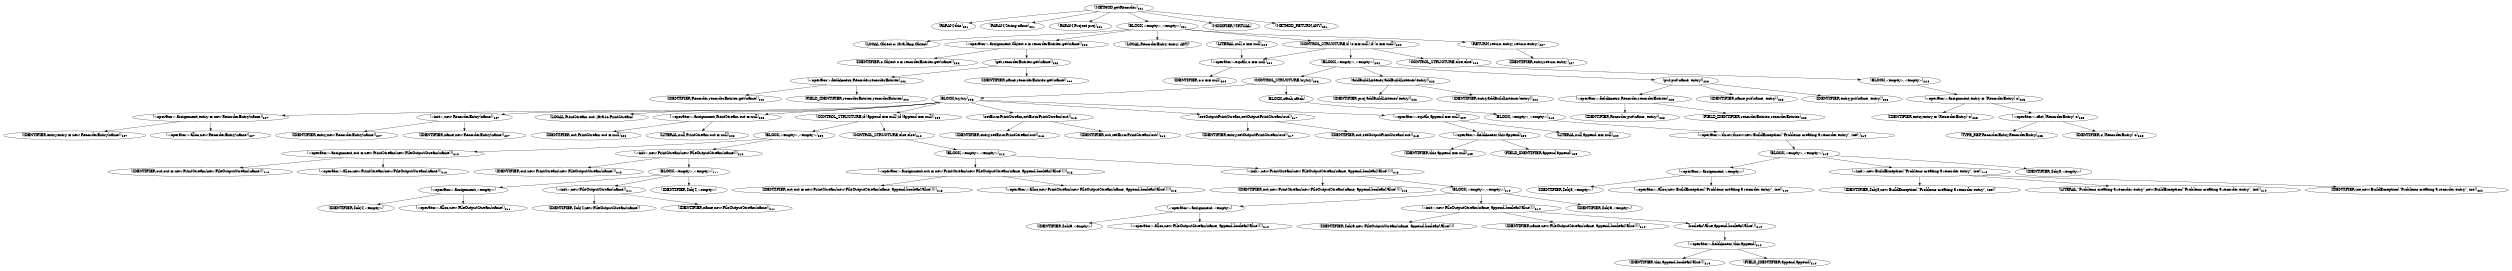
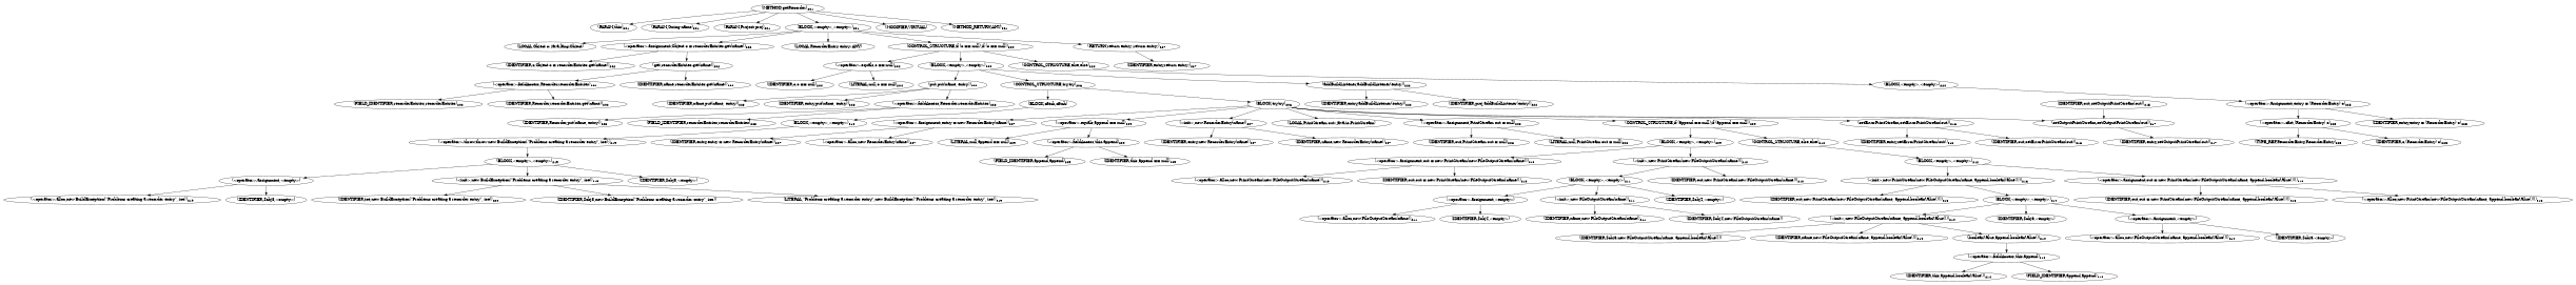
  digraph {
    n1 [label=<(METHOD,getRecorder)<SUB>201</SUB>>]
    n2 [label=<(PARAM,this)<SUB>201</SUB>>]
    n3 [label=<(PARAM,String name)<SUB>201</SUB>>]
    n4 [label=<(PARAM,Project proj)<SUB>201</SUB>>]
    n5 [label=<(BLOCK,&lt;empty&gt;,&lt;empty&gt;)<SUB>201</SUB>>]
    n6 [label=<(MODIFIER,VIRTUAL)>]
    n7 [label=<(METHOD_RETURN,ANY)<SUB>201</SUB>>]
    n8 [label=<(LOCAL,Object o: java.lang.Object)>]
    n9 [label=<(&lt;operator&gt;.assignment,Object o = recorderEntries.get(name))<SUB>202</SUB>>]
    n10 [label=<(LOCAL,RecorderEntry entry: ANY)>]
    n11 [label=<(CONTROL_STRUCTURE,if (o == null),if (o == null))<SUB>204</SUB>>]
    n12 [label=<(RETURN,return entry;,return entry;)<SUB>227</SUB>>]
    n13 [label=<(IDENTIFIER,o,Object o = recorderEntries.get(name))<SUB>202</SUB>>]
    n14 [label=<(get,recorderEntries.get(name))<SUB>202</SUB>>]
    n15 [label=<(&lt;operator&gt;.equals,o == null)<SUB>204</SUB>>]
    n16 [label=<(BLOCK,&lt;empty&gt;,&lt;empty&gt;)<SUB>204</SUB>>]
    n17 [label=<(CONTROL_STRUCTURE,else,else)<SUB>224</SUB>>]
    n18 [label=<(IDENTIFIER,entry,return entry;)<SUB>227</SUB>>]
    n19 [label=<(&lt;operator&gt;.fieldAccess,Recorder.recorderEntries)<SUB>202</SUB>>]
    n20 [label=<(IDENTIFIER,name,recorderEntries.get(name))<SUB>202</SUB>>]
    n21 [label=<(IDENTIFIER,Recorder,recorderEntries.get(name))<SUB>202</SUB>>]
    n22 [label=<(FIELD_IDENTIFIER,recorderEntries,recorderEntries)<SUB>202</SUB>>]
    n23 [label=<(IDENTIFIER,o,o == null)<SUB>204</SUB>>]
    n24 [label=<(LITERAL,null,o == null)<SUB>204</SUB>>]
    n25 [label=<(CONTROL_STRUCTURE,try,try)<SUB>206</SUB>>]
    n26 [label=<(addBuildListener,addBuildListener(entry))<SUB>222</SUB>>]
    n27 [label=<(put,put(name, entry))<SUB>223</SUB>>]
    n28 [label=<(BLOCK,&lt;empty&gt;,&lt;empty&gt;)<SUB>224</SUB>>]
    n29 [label=<(BLOCK,try,try)<SUB>206</SUB>>]
    n30 [label=<(BLOCK,catch,catch)>]
    n31 [label=<(IDENTIFIER,proj,addBuildListener(entry))<SUB>222</SUB>>]
    n32 [label=<(IDENTIFIER,entry,addBuildListener(entry))<SUB>222</SUB>>]
    n33 [label=<(&lt;operator&gt;.fieldAccess,Recorder.recorderEntries)<SUB>223</SUB>>]
    n34 [label=<(IDENTIFIER,name,put(name, entry))<SUB>223</SUB>>]
    n35 [label=<(IDENTIFIER,entry,put(name, entry))<SUB>223</SUB>>]
    n36 [label=<(&lt;operator&gt;.assignment,entry = new RecorderEntry(name))<SUB>207</SUB>>]
    n37 [label=<(&lt;init&gt;,new RecorderEntry(name))<SUB>207</SUB>>]
    n38 [label=<(LOCAL,PrintStream out: java.io.PrintStream)>]
    n39 [label=<(&lt;operator&gt;.assignment,PrintStream out = null)<SUB>208</SUB>>]
    n40 [label=<(CONTROL_STRUCTURE,if (append == null),if (append == null))<SUB>209</SUB>>]
    n41 [label=<(setErrorPrintStream,setErrorPrintStream(out))<SUB>216</SUB>>]
    n42 [label=<(setOutputPrintStream,setOutputPrintStream(out))<SUB>217</SUB>>]
    n43 [label=<(&lt;operator&gt;.equals,append == null)<SUB>209</SUB>>]
    n44 [label=<(BLOCK,&lt;empty&gt;,&lt;empty&gt;)<SUB>218</SUB>>]
    n45 [label=<(IDENTIFIER,entry,entry = new RecorderEntry(name))<SUB>207</SUB>>]
    n46 [label=<(&lt;operator&gt;.alloc,new RecorderEntry(name))<SUB>207</SUB>>]
    n47 [label=<(IDENTIFIER,entry,new RecorderEntry(name))<SUB>207</SUB>>]
    n48 [label=<(IDENTIFIER,name,new RecorderEntry(name))<SUB>207</SUB>>]
    n49 [label=<(IDENTIFIER,out,PrintStream out = null)<SUB>208</SUB>>]
    n50 [label=<(LITERAL,null,PrintStream out = null)<SUB>208</SUB>>]
    n51 [label=<(BLOCK,&lt;empty&gt;,&lt;empty&gt;)<SUB>209</SUB>>]
    n52 [label=<(CONTROL_STRUCTURE,else,else)<SUB>212</SUB>>]
    n53 [label=<(IDENTIFIER,entry,setErrorPrintStream(out))<SUB>216</SUB>>]
    n54 [label=<(IDENTIFIER,out,setErrorPrintStream(out))<SUB>216</SUB>>]
    n55 [label=<(IDENTIFIER,entry,setOutputPrintStream(out))<SUB>217</SUB>>]
    n56 [label=<(IDENTIFIER,out,setOutputPrintStream(out))<SUB>215</SUB>>]
    n57 [label=<(&lt;operator&gt;.fieldAccess,this.append)<SUB>209</SUB>>]
    n58 [label=<(LITERAL,null,append == null)<SUB>209</SUB>>]
    n59 [label=<(&lt;operator&gt;.assignment,out = new PrintStream(new FileOutputStream(name)))<SUB>210</SUB>>]
    n60 [label=<(&lt;init&gt;,new PrintStream(new FileOutputStream(name)))<SUB>210</SUB>>]
    n61 [label=<(BLOCK,&lt;empty&gt;,&lt;empty&gt;)<SUB>212</SUB>>]
    n62 [label=<(IDENTIFIER,this,append == null)<SUB>209</SUB>>]
    n63 [label=<(FIELD_IDENTIFIER,append,append)<SUB>209</SUB>>]
    n64 [label=<(IDENTIFIER,out,out = new PrintStream(new FileOutputStream(name)))<SUB>210</SUB>>]
    n65 [label=<(&lt;operator&gt;.alloc,new PrintStream(new FileOutputStream(name)))<SUB>210</SUB>>]
    n66 [label=<(IDENTIFIER,out,new PrintStream(new FileOutputStream(name)))<SUB>210</SUB>>]
    n67 [label=<(BLOCK,&lt;empty&gt;,&lt;empty&gt;)<SUB>211</SUB>>]
    n68 [label=<(&lt;operator&gt;.assignment,&lt;empty&gt;)>]
    n69 [label=<(&lt;init&gt;,new FileOutputStream(name))<SUB>211</SUB>>]
    n70 [label=<(IDENTIFIER,$obj4,&lt;empty&gt;)>]
    n71 [label=<(IDENTIFIER,$obj4,&lt;empty&gt;)>]
    n72 [label=<(&lt;operator&gt;.alloc,new FileOutputStream(name))<SUB>211</SUB>>]
    n73 [label=<(IDENTIFIER,$obj4,new FileOutputStream(name))>]
    n74 [label=<(IDENTIFIER,name,new FileOutputStream(name))<SUB>211</SUB>>]
    n75 [label=<(&lt;operator&gt;.assignment,out = new PrintStream(new FileOutputStream(name, append.booleanValue())))<SUB>213</SUB>>]
    n76 [label=<(&lt;init&gt;,new PrintStream(new FileOutputStream(name, append.booleanValue())))<SUB>213</SUB>>]
    n77 [label=<(IDENTIFIER,out,out = new PrintStream(new FileOutputStream(name, append.booleanValue())))<SUB>213</SUB>>]
    n78 [label=<(&lt;operator&gt;.alloc,new PrintStream(new FileOutputStream(name, append.booleanValue())))<SUB>213</SUB>>]
    n79 [label=<(IDENTIFIER,out,new PrintStream(new FileOutputStream(name, append.booleanValue())))<SUB>213</SUB>>]
    n80 [label=<(BLOCK,&lt;empty&gt;,&lt;empty&gt;)<SUB>214</SUB>>]
    n81 [label=<(&lt;operator&gt;.assignment,&lt;empty&gt;)>]
    n82 [label=<(&lt;init&gt;,new FileOutputStream(name, append.booleanValue()))<SUB>214</SUB>>]
    n83 [label=<(IDENTIFIER,$obj6,&lt;empty&gt;)>]
    n84 [label=<(IDENTIFIER,$obj6,&lt;empty&gt;)>]
    n85 [label=<(&lt;operator&gt;.alloc,new FileOutputStream(name, append.booleanValue()))<SUB>214</SUB>>]
    n86 [label=<(IDENTIFIER,$obj6,new FileOutputStream(name, append.booleanValue()))>]
    n87 [label=<(IDENTIFIER,name,new FileOutputStream(name, append.booleanValue()))<SUB>214</SUB>>]
    n88 [label=<(booleanValue,append.booleanValue())<SUB>214</SUB>>]
    n89 [label=<(&lt;operator&gt;.fieldAccess,this.append)<SUB>214</SUB>>]
    n90 [label=<(IDENTIFIER,this,append.booleanValue())<SUB>214</SUB>>]
    n91 [label=<(FIELD_IDENTIFIER,append,append)<SUB>214</SUB>>]
    n92 [label=<(&lt;operator&gt;.throw,throw new BuildException(&quot;Problems creating a recorder entry&quot;, ioe);)<SUB>219</SUB>>]
    n93 [label=<(BLOCK,&lt;empty&gt;,&lt;empty&gt;)<SUB>219</SUB>>]
    n94 [label=<(&lt;operator&gt;.assignment,&lt;empty&gt;)>]
    n95 [label=<(&lt;init&gt;,new BuildException(&quot;Problems creating a recorder entry&quot;, ioe))<SUB>219</SUB>>]
    n96 [label=<(IDENTIFIER,$obj8,&lt;empty&gt;)>]
    n97 [label=<(IDENTIFIER,$obj8,&lt;empty&gt;)>]
    n98 [label=<(&lt;operator&gt;.alloc,new BuildException(&quot;Problems creating a recorder entry&quot;, ioe))<SUB>219</SUB>>]
    n99 [label=<(IDENTIFIER,$obj8,new BuildException(&quot;Problems creating a recorder entry&quot;, ioe))>]
    n100 [label=<(LITERAL,&quot;Problems creating a recorder entry&quot;,new BuildException(&quot;Problems creating a recorder entry&quot;, ioe))<SUB>219</SUB>>]
    n101 [label=<(IDENTIFIER,ioe,new BuildException(&quot;Problems creating a recorder entry&quot;, ioe))<SUB>220</SUB>>]
    n102 [label=<(IDENTIFIER,Recorder,put(name, entry))<SUB>223</SUB>>]
    n103 [label=<(FIELD_IDENTIFIER,recorderEntries,recorderEntries)<SUB>223</SUB>>]
    n104 [label=<(&lt;operator&gt;.assignment,entry = (RecorderEntry) o)<SUB>225</SUB>>]
    n105 [label=<(IDENTIFIER,entry,entry = (RecorderEntry) o)<SUB>225</SUB>>]
    n106 [label=<(&lt;operator&gt;.cast,(RecorderEntry) o)<SUB>225</SUB>>]
    n107 [label=<(TYPE_REF,RecorderEntry,RecorderEntry)<SUB>225</SUB>>]
    n108 [label=<(IDENTIFIER,o,(RecorderEntry) o)<SUB>225</SUB>>]
    n1 -> n2
    n1 -> n3
    n1 -> n4
    n1 -> n5
    n1 -> n6
    n1 -> n7
    n5 -> n8
    n5 -> n9
    n5 -> n10
    n5 -> n11
    n5 -> n12
    n9 -> n13
    n9 -> n14
    n11 -> n15
    n11 -> n16
    n11 -> n17
    n12 -> n18
    n14 -> n19
    n14 -> n20
    n15 -> n23
-   n24 -> n15
+   n15 -> n24
    n16 -> n25
    n16 -> n26
    n16 -> n27
    n17 -> n28
    n19 -> n21
    n19 -> n22
    n25 -> n29
    n25 -> n30
    n26 -> n31
    n26 -> n32
    n27 -> n33
    n27 -> n34
    n27 -> n35
    n28 -> n104
    n29 -> n36
    n29 -> n37
    n29 -> n38
    n29 -> n39
    n29 -> n40
    n29 -> n41
    n29 -> n42
    n29 -> n43
    n30 -> n44
    n33 -> n102
    n33 -> n103
    n36 -> n45
    n36 -> n46
    n37 -> n47
    n37 -> n48
    n39 -> n49
    n39 -> n50
    n40 -> n51
    n40 -> n52
    n41 -> n53
    n41 -> n54
    n42 -> n55
-   n42 -> n56
+   n56 -> n42
    n43 -> n57
    n43 -> n58
    n44 -> n92
    n51 -> n59
    n51 -> n60
    n52 -> n61
    n57 -> n62
    n57 -> n63
    n59 -> n64
    n59 -> n65
    n60 -> n66
    n60 -> n67
    n61 -> n75
    n61 -> n76
    n67 -> n68
    n67 -> n69
    n67 -> n70
    n68 -> n71
    n68 -> n72
    n69 -> n73
    n69 -> n74
    n75 -> n77
    n75 -> n78
    n76 -> n79
    n76 -> n80
    n80 -> n81
    n80 -> n82
    n80 -> n83
    n81 -> n84
    n81 -> n85
    n82 -> n86
    n82 -> n87
    n82 -> n88
    n88 -> n89
    n89 -> n90
    n89 -> n91
    n92 -> n93
    n93 -> n94
    n93 -> n95
    n93 -> n96
    n94 -> n97
    n94 -> n98
    n95 -> n99
    n95 -> n100
    n95 -> n101
    n104 -> n105
    n104 -> n106
    n106 -> n107
    n106 -> n108
  }
